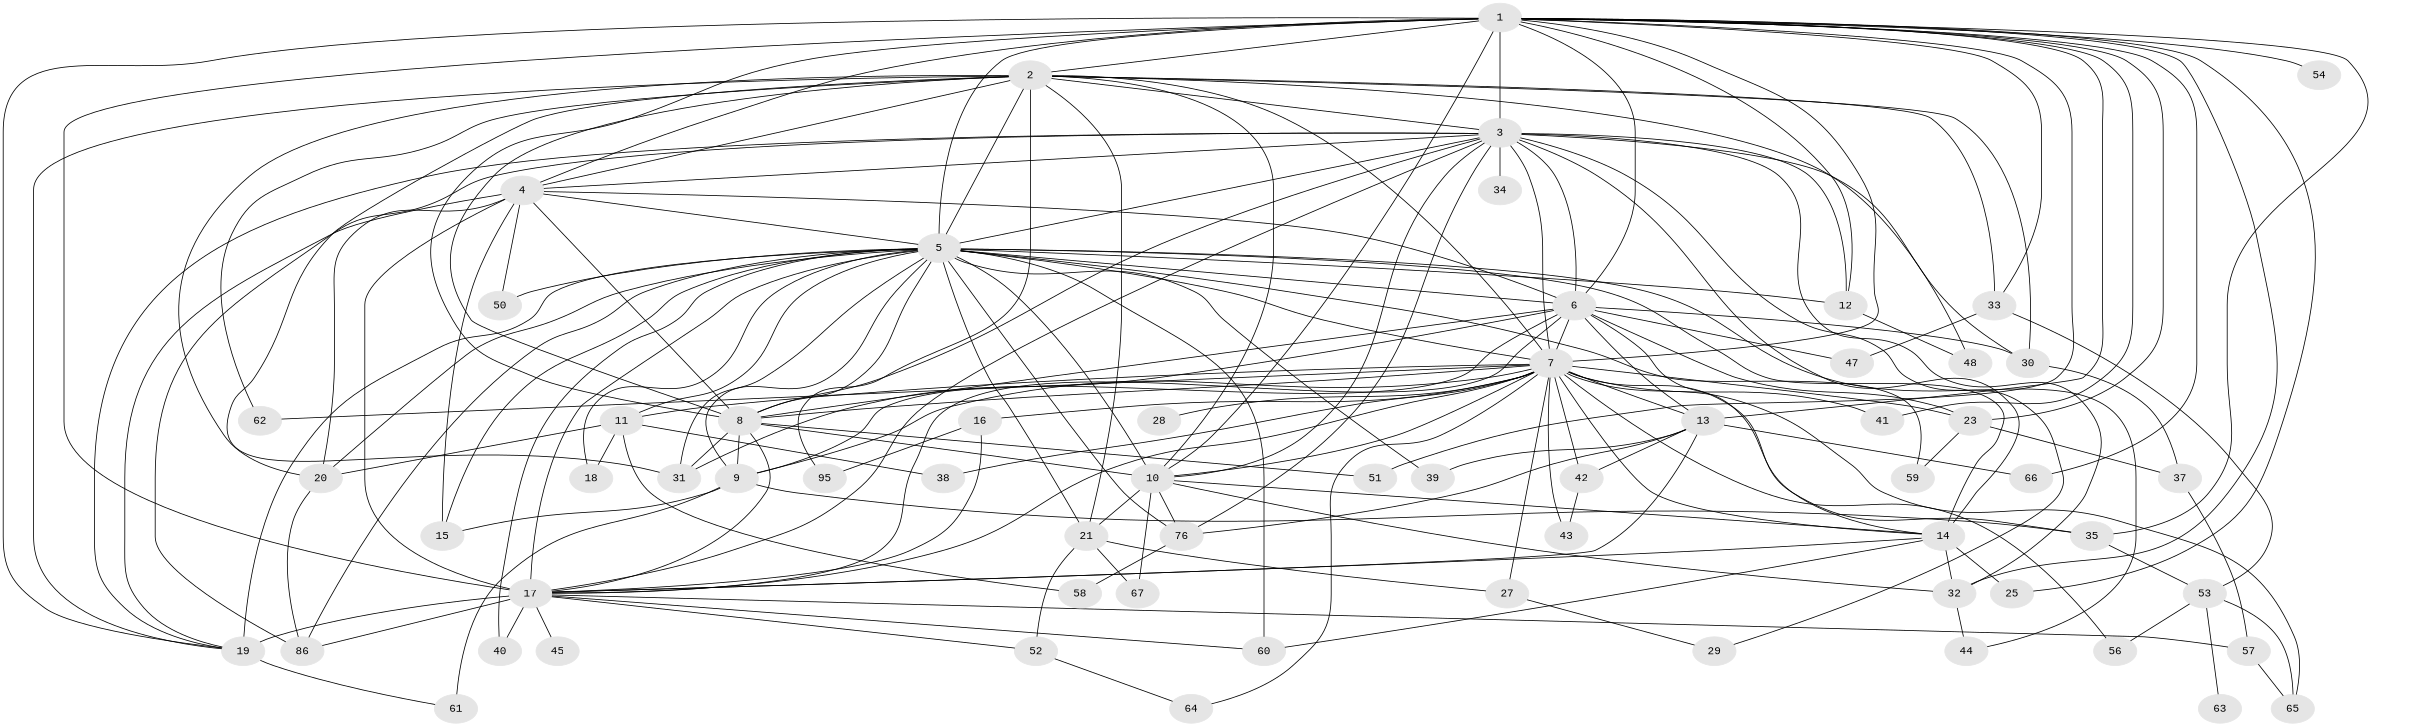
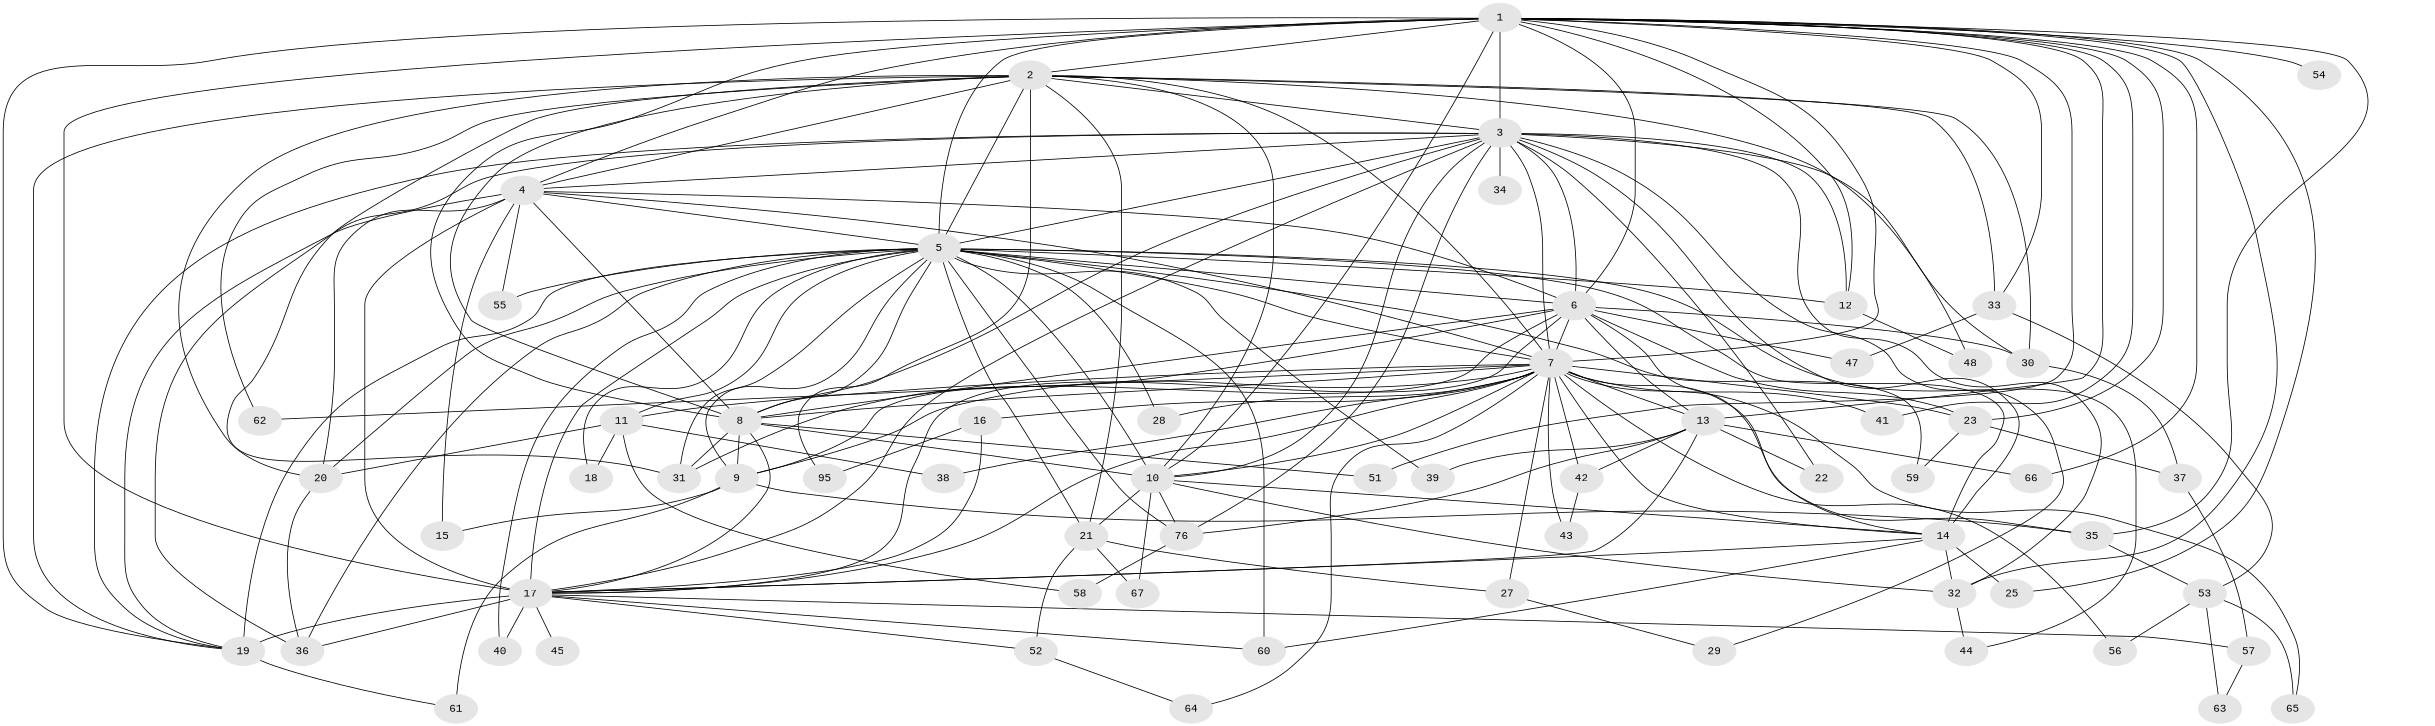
  graph {
    fontname="Liberation Mono"
    node [color=gray90 fontname="Liberation Mono" style=filled]
    edge [fontname="Liberation Mono" weight=1.0]
    1
    2
    3
    4
    5
    6
    7
    8
    10
    12
    13
    17
    19
    23
    25
    32
    33
    35
    41
    51
    54
    66
    20
    21
    30
    31
    48
    n28 [label=95]
    62
    34
    14
+   22
    n33 [label=76]
    29
-   36 [label=86]
+   36
    15
-   50
+   50 [label=55]
    9
    11
    18
    39
    40
    44
    59
    60
    47
    16
    27
    28
    38
    42
    43
    56
    64
    65
    67
    45
    52
    57
    61
    37
    53
    58
    63
    1 -- 2
    1 -- 3
    1 -- 4 [weight=2.0]
    1 -- 5 [weight=2.0]
    1 -- 6 [weight=2.0]
    1 -- 7
    1 -- 8 [weight=3.0]
    1 -- 10 [weight=2.0]
    1 -- 12
    1 -- 13
    1 -- 17 [weight=2.0]
    1 -- 19 [weight=2.0]
    1 -- 23
    1 -- 25
    1 -- 32
    1 -- 33
    1 -- 35
    1 -- 41
    1 -- 51
    1 -- 54
    1 -- 66
    2 -- 3
    2 -- 4
    2 -- 5 [weight=2.0]
    2 -- 7 [weight=2.0]
    2 -- 8 [weight=2.0]
    2 -- 10
    2 -- 19
    2 -- 33
    2 -- 20
    2 -- 21
    2 -- 30
    2 -- 31
    2 -- 48
    2 -- n28
    2 -- 62
    3 -- 4
    3 -- 5 [weight=3.0]
    3 -- 6 [weight=2.0]
    3 -- 7
    3 -- 8
    3 -- 10
    3 -- 12 [weight=2.0]
    3 -- 17
    3 -- 19
    3 -- 32
    3 -- 30 [weight=2.0]
    3 -- 34
    3 -- 14
+   3 -- 22
    3 -- n33
    3 -- 29
    3 -- 36
    4 -- 5 [weight=2.0]
    4 -- 6 [weight=3.0]
+   4 -- 7
    4 -- 8
    4 -- 17 [weight=14.0]
    4 -- 19
    4 -- 20
    4 -- 15
    4 -- 50
    5 -- 6 [weight=4.0]
    5 -- 7 [weight=2.0]
    5 -- 8 [weight=3.0]
    5 -- 10
    5 -- 12
    5 -- 17
    5 -- 19 [weight=6.0]
    5 -- 20
    5 -- 21
    5 -- 31
    5 -- 14 [weight=2.0]
    5 -- n33
    5 -- 36
-   5 -- 15 [weight=2.0]
+   5 -- 28 [weight=2.0]
    5 -- 50
    5 -- 9
    5 -- 11
    5 -- 18
    5 -- 39
    5 -- 40
    5 -- 44
    5 -- 59
    5 -- 60
    6 -- 7 [weight=2.0]
    6 -- 8 [weight=2.0]
    6 -- 13
    6 -- 17
    6 -- 23
    6 -- 30
    6 -- 31
    6 -- 14
    6 -- 9
    6 -- 47 [weight=2.0]
    7 -- 8
    7 -- 10
    7 -- 13
    7 -- 17
    7 -- 23
    7 -- 35
    7 -- 41
    7 -- 62
    7 -- 14
    7 -- 9
    7 -- 11
    7 -- 16
    7 -- 27
    7 -- 28
    7 -- 38
    7 -- 42
    7 -- 43
    7 -- 56
    7 -- 64
    7 -- 65
    8 -- 10 [weight=10.0]
    8 -- 17
    8 -- 51
    8 -- 31
    8 -- 9
    10 -- 32
    10 -- 21
    10 -- 14
    10 -- n33
    10 -- 67
    12 -- 48
    13 -- 17 [weight=2.0]
    13 -- 66
+   13 -- 22
    13 -- n33
    13 -- 39
    13 -- 42
    17 -- 19
    17 -- 36
    17 -- 40
    17 -- 60
    17 -- 45 [weight=2.0]
    17 -- 52
    17 -- 57
    19 -- 61
    23 -- 59
    23 -- 37
    32 -- 44
    33 -- 47 [weight=2.0]
    33 -- 53
    35 -- 53
    20 -- 36
    21 -- 27
    21 -- 67
    21 -- 52
    30 -- 37
    14 -- 17
    14 -- 25
    14 -- 32 [weight=2.0]
    14 -- 60
    n33 -- 58
    9 -- 35
    9 -- 15
    9 -- 61 [weight=2.0]
    11 -- 20
    11 -- 18
    11 -- 38
    11 -- 58
    16 -- 17
    16 -- n28
    27 -- 29
    42 -- 43
    52 -- 64
-   57 -- 65
+   57 -- 63
    37 -- 57
    53 -- 56
    53 -- 65
    53 -- 63
  }
